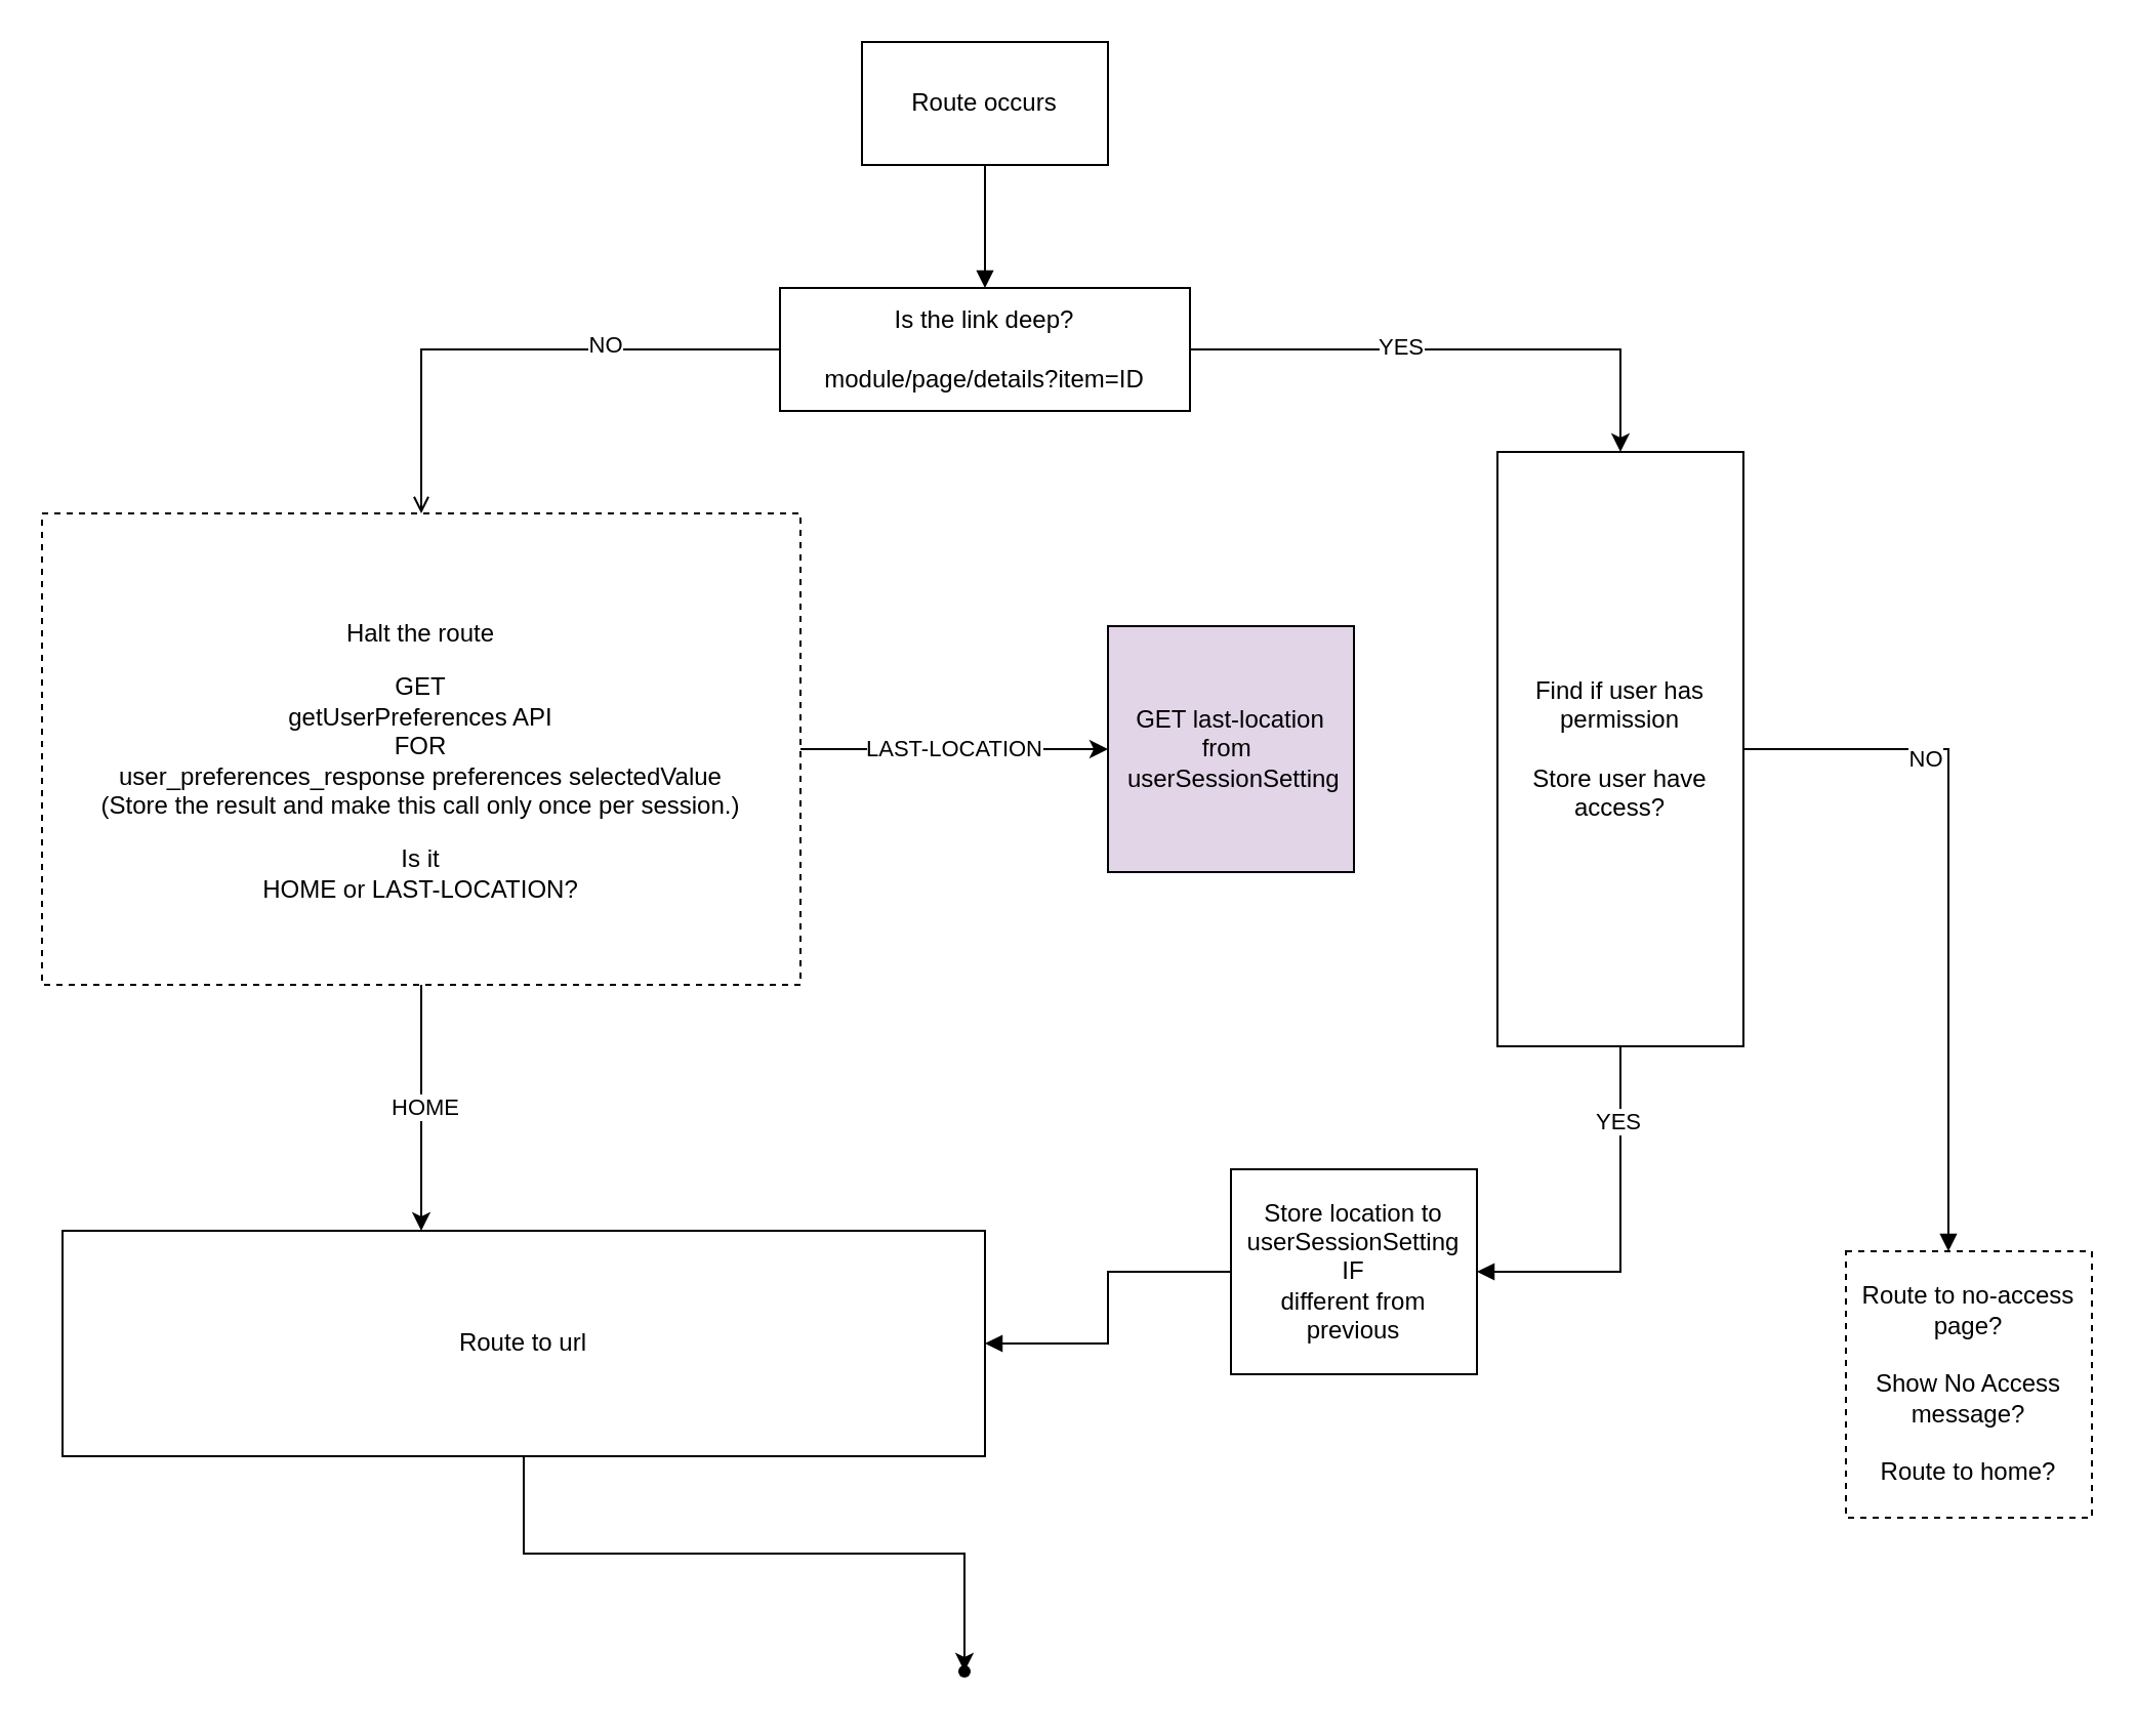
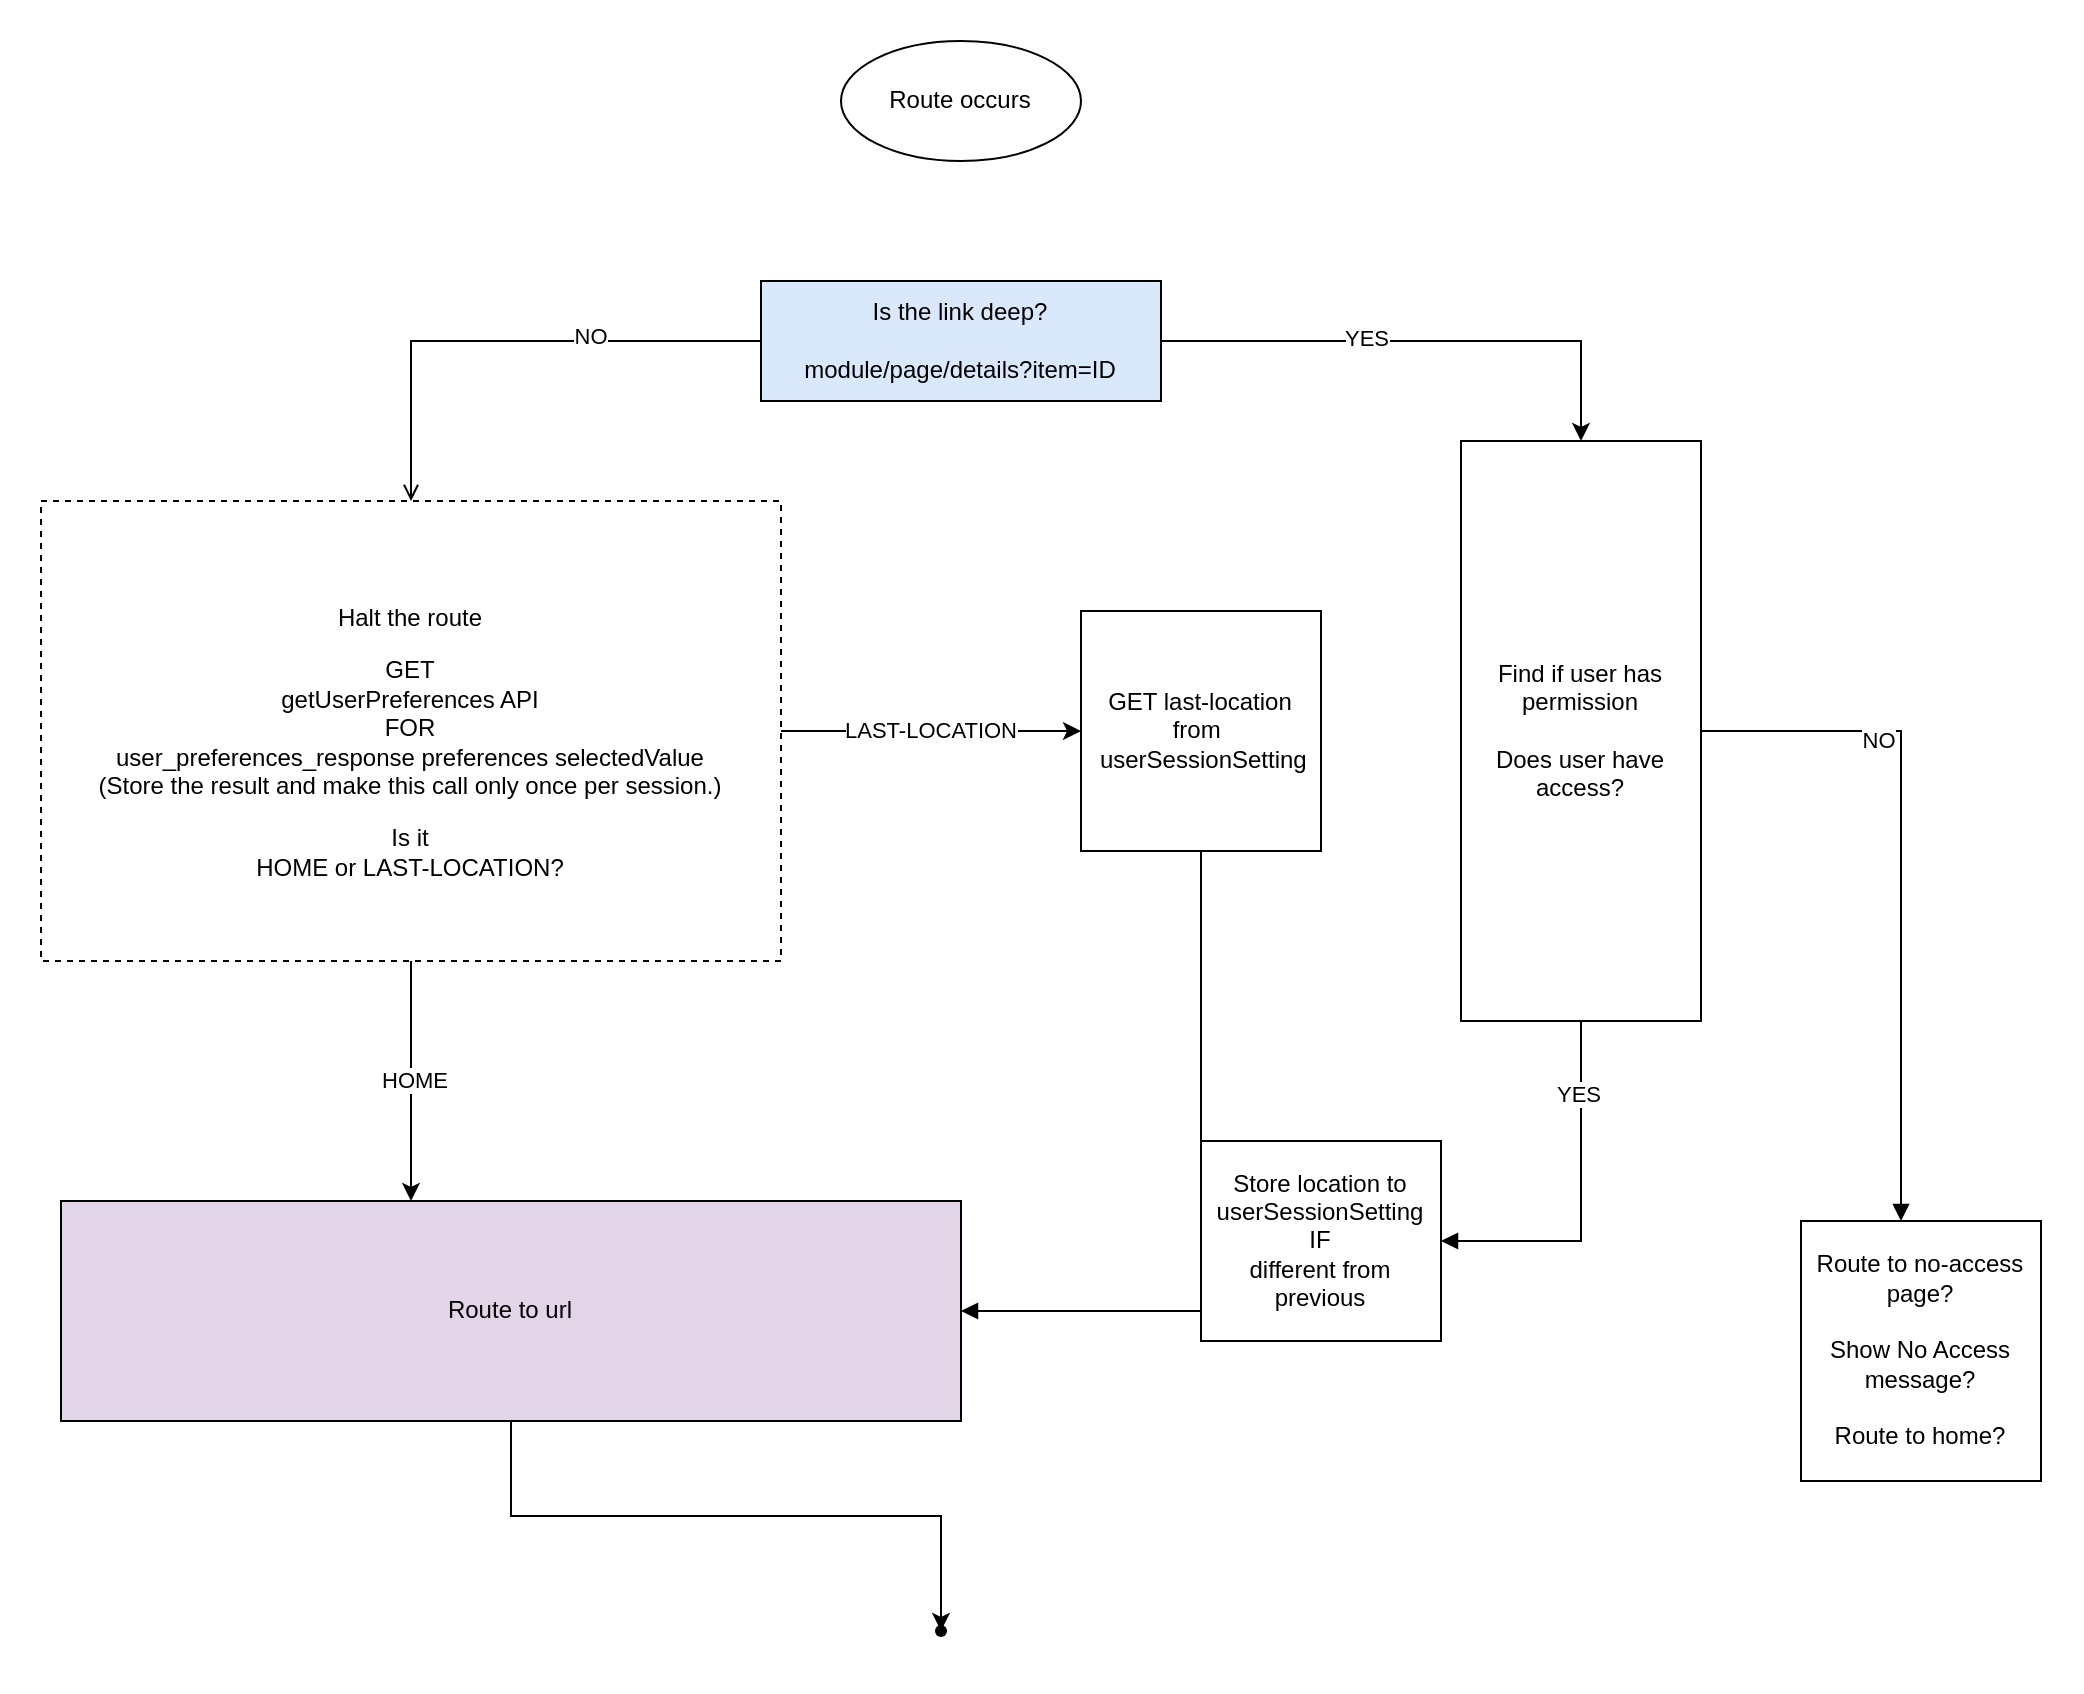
  <mxCell id="0" />
  <mxCell id="1" parent="0" />
  <mxCell id="2" value="" style="edgeStyle=orthogonalEdgeStyle;rounded=0;orthogonalLoop=1;jettySize=auto;html=1;endArrow=open;" parent="1" source="7" target="13" edge="1"><mxGeometry relative="1" as="geometry"><Array as="points"><mxPoint x="205" y="170" /></Array></mxGeometry></mxCell>
  <mxCell id="3" value="NO" style="edgeLabel;html=1;align=center;verticalAlign=middle;resizable=0;points=[];" parent="2" vertex="1" connectable="0"><mxGeometry x="-0.325" y="-3" relative="1" as="geometry"><mxPoint as="offset" /></mxGeometry></mxCell>
  <mxCell id="4" value="" style="edgeStyle=orthogonalEdgeStyle;rounded=0;orthogonalLoop=1;jettySize=auto;html=1;" parent="1" source="7" target="16" edge="1"><mxGeometry relative="1" as="geometry" /></mxCell>
  <mxCell id="5" value="YES" style="edgeLabel;html=1;align=center;verticalAlign=middle;resizable=0;points=[];" parent="4" vertex="1" connectable="0"><mxGeometry x="-0.212" y="2" relative="1" as="geometry"><mxPoint as="offset" /></mxGeometry></mxCell>
- <mxCell id="6" value="" style="rounded=0;orthogonalLoop=1;jettySize=auto;html=1;endArrow=none;startFill=1;startArrow=block;" parent="1" source="7" target="19" edge="1"><mxGeometry relative="1" as="geometry" /></mxCell>
- <mxCell id="7" value="Is the link deep?&lt;br&gt;&lt;br&gt;module/page/details?item=ID" style="rounded=0;whiteSpace=wrap;html=1;" parent="1" vertex="1"><mxGeometry x="380" y="140" width="200" height="60" as="geometry" /></mxCell>
+ <mxCell id="7" value="Is the link deep?&lt;br&gt;&lt;br&gt;module/page/details?item=ID" style="rounded=0;whiteSpace=wrap;html=1;fillColor=#dae8fc;" parent="1" vertex="1"><mxGeometry x="380" y="140" width="200" height="60" as="geometry" /></mxCell>
  <mxCell id="8" value="" style="edgeStyle=orthogonalEdgeStyle;rounded=0;orthogonalLoop=1;jettySize=auto;html=1;" parent="1" source="9" target="21" edge="1"><mxGeometry relative="1" as="geometry" /></mxCell>
- <mxCell id="9" value="Route to url" style="rounded=0;whiteSpace=wrap;html=1;" parent="1" vertex="1"><mxGeometry x="30" y="600" width="450" height="110" as="geometry" /></mxCell>
+ <mxCell id="9" value="Route to url" style="rounded=0;whiteSpace=wrap;html=1;fillColor=#e1d5e7;" parent="1" vertex="1"><mxGeometry x="30" y="600" width="450" height="110" as="geometry" /></mxCell>
  <mxCell id="10" value="" style="edgeStyle=orthogonalEdgeStyle;rounded=0;orthogonalLoop=1;jettySize=auto;html=1;" parent="1" source="13" target="9" edge="1"><mxGeometry relative="1" as="geometry"><mxPoint x="-250" y="580" as="sourcePoint" /><mxPoint x="55" y="1040" as="targetPoint" /><Array as="points"><mxPoint x="170" y="620" /></Array></mxGeometry></mxCell>
  <mxCell id="11" value="HOME" style="edgeLabel;html=1;align=center;verticalAlign=middle;resizable=0;points=[];" parent="10" vertex="1" connectable="0"><mxGeometry x="-0.025" y="1" relative="1" as="geometry"><mxPoint as="offset" /></mxGeometry></mxCell>
  <mxCell id="12" value="LAST-LOCATION" style="edgeStyle=orthogonalEdgeStyle;rounded=0;orthogonalLoop=1;jettySize=auto;html=1;" parent="1" source="13" target="24" edge="1"><mxGeometry relative="1" as="geometry"><mxPoint x="500" y="310" as="targetPoint" /><mxPoint as="offset" /></mxGeometry></mxCell>
  <mxCell id="13" value="&lt;span data-teams=&quot;true&quot;&gt;&lt;span class=&quot;fui-ChatMyMessage__body rcngbzt ___hg5lvm0 f10pi13n ftqa4ok f2hkw1w f8hki3x f1d2448m f1bjia2o ffh67wi f1j6vpng f1pniga2 f987i1v f1ffjurs f15bsgw9 f14e48fq f18yb2kv fd6o370 ffwy5si f3znvyf f57olzd f4stah7 f480a47 fs1por5 fk6fouc figsok6 fkhj508 f19n0e5 f9ijwd5 f1q0nqlt f1o0qvyv f9ggezi f1xp5gbu f150uoa4 ffyari3 fo7qwa0 fypbzun fxowb0n f11ghf3q f13aoclr flypziy f115fz1p fquw1qa fftr39l f13lathq f15hsm81 f2ss68y ffb60jq f8nuap2 f13nk4fk f7jacry fq08z5q fd9af6s fr74w9q fcl9uv6 f13sm7pj f1u6qqly f16wpxbl faim3u9 f6cs3qo fa2w2z3 fd39nx6 f10gn8j9 frcqmxy f1w9ws4k f1ddxkqj fd10euv fvuz61 f1nbc6gw fqohoe1&quot; id=&quot;message-body-1750959435174&quot;&gt;&lt;span class=&quot;fui-Primitive ___16zla5h f1oy3dpc fqtknz5 fyvcxda&quot; aria-label=&quot;get_user_preferences_response.section[0].subsection.preferences[0].selectedValue&quot; id=&quot;content-1750959435174&quot; dir=&quot;auto&quot;&gt;&lt;p&gt;Halt the route&lt;/p&gt;&lt;p&gt;GET&lt;br&gt;getUserPreferences API&lt;br&gt;FOR&lt;br&gt;user_preferences_response preferences selectedValue&lt;br&gt;(Store the result and make this call only once per session.)&lt;/p&gt;&lt;/span&gt;&lt;/span&gt;&lt;i style=&quot;height: 1px; width: 1px; opacity: 0.001;&quot;&gt;&lt;/i&gt;&lt;/span&gt;&lt;div&gt;&lt;div&gt;Is it&lt;/div&gt;&lt;div&gt;HOME or LAST-LOCATION?&lt;br&gt;&lt;/div&gt;&lt;/div&gt;" style="rounded=0;whiteSpace=wrap;html=1;dashed=1;" parent="1" vertex="1"><mxGeometry x="20" y="250" width="370" height="230" as="geometry" /></mxCell>
  <mxCell id="14" value="" style="edgeStyle=orthogonalEdgeStyle;rounded=0;orthogonalLoop=1;jettySize=auto;html=1;endArrow=none;startFill=1;startArrow=block;" parent="1" source="20" target="16" edge="1"><mxGeometry relative="1" as="geometry"><mxPoint x="480" y="920" as="sourcePoint" /><mxPoint x="410" y="1210" as="targetPoint" /><Array as="points"><mxPoint x="950" y="520" /><mxPoint x="950" y="430" /></Array></mxGeometry></mxCell>
  <mxCell id="15" value="NO" style="edgeLabel;html=1;align=center;verticalAlign=middle;resizable=0;points=[];" parent="14" vertex="1" connectable="0"><mxGeometry x="0.492" y="4" relative="1" as="geometry"><mxPoint as="offset" /></mxGeometry></mxCell>
- <mxCell id="16" value="&lt;div&gt;Find if user has permission&lt;/div&gt;&lt;div&gt;&lt;br&gt;&lt;/div&gt;&lt;div&gt;Store user have access?&lt;/div&gt;" style="whiteSpace=wrap;html=1;rounded=0;" parent="1" vertex="1"><mxGeometry x="730" y="220" width="120" height="290" as="geometry" /></mxCell>
+ <mxCell id="16" value="&lt;div&gt;Find if user has permission&lt;/div&gt;&lt;div&gt;&lt;br&gt;&lt;/div&gt;&lt;div&gt;Does user have access?&lt;/div&gt;" style="whiteSpace=wrap;html=1;rounded=0;" parent="1" vertex="1"><mxGeometry x="730" y="220" width="120" height="290" as="geometry" /></mxCell>
  <mxCell id="17" value="" style="endArrow=none;html=1;rounded=0;edgeStyle=orthogonalEdgeStyle;endFill=0;startFill=1;startArrow=block;" parent="1" source="22" target="16" edge="1"><mxGeometry width="50" height="50" relative="1" as="geometry"><mxPoint x="810" y="790" as="sourcePoint" /><mxPoint x="770" y="450" as="targetPoint" /><Array as="points" /></mxGeometry></mxCell>
  <mxCell id="18" value="YES" style="edgeLabel;html=1;align=center;verticalAlign=middle;resizable=0;points=[];" parent="17" vertex="1" connectable="0"><mxGeometry x="0.596" y="2" relative="1" as="geometry"><mxPoint as="offset" /></mxGeometry></mxCell>
- <mxCell id="19" value="Route occurs" style="whiteSpace=wrap;html=1;rounded=0;" parent="1" vertex="1"><mxGeometry x="420" y="20" width="120" height="60" as="geometry" /></mxCell>
- <mxCell id="20" value="Route to no-access page?&lt;div&gt;&lt;br&gt;Show No Access message?&lt;div&gt;&lt;br&gt;&lt;/div&gt;&lt;div&gt;Route to home?&lt;/div&gt;&lt;/div&gt;" style="whiteSpace=wrap;html=1;rounded=0;dashed=1;" parent="1" vertex="1"><mxGeometry x="900" y="610" width="120" height="130" as="geometry" /></mxCell>
+ <mxCell id="19" value="Route occurs" style="ellipse;whiteSpace=wrap;html=1;" parent="1" vertex="1"><mxGeometry x="420" y="20" width="120" height="60" as="geometry" /></mxCell>
+ <mxCell id="20" value="Route to no-access page?&lt;div&gt;&lt;br&gt;Show No Access message?&lt;div&gt;&lt;br&gt;&lt;/div&gt;&lt;div&gt;Route to home?&lt;/div&gt;&lt;/div&gt;" style="whiteSpace=wrap;html=1;rounded=0;" parent="1" vertex="1"><mxGeometry x="900" y="610" width="120" height="130" as="geometry" /></mxCell>
  <mxCell id="21" value="" style="shape=waypoint;sketch=0;size=6;pointerEvents=1;points=[];fillColor=default;resizable=0;rotatable=0;perimeter=centerPerimeter;snapToPoint=1;rounded=0;" parent="1" vertex="1"><mxGeometry x="460" y="805" width="20" height="20" as="geometry" /></mxCell>
  <mxCell id="22" value="Store location to userSessionSetting&lt;br&gt;IF&lt;br&gt;different from previous" style="whiteSpace=wrap;html=1;rounded=0;" parent="1" vertex="1"><mxGeometry x="600" y="570" width="120" height="100" as="geometry" /></mxCell>
- <mxCell id="23" value="" style="endArrow=none;html=1;rounded=0;startArrow=block;startFill=1;edgeStyle=orthogonalEdgeStyle;" parent="1" source="9" target="22" edge="1"><mxGeometry width="50" height="50" relative="1" as="geometry"><mxPoint x="450" y="500" as="sourcePoint" /><mxPoint x="500" y="450" as="targetPoint" /></mxGeometry></mxCell>
- <mxCell id="24" value="GET last-location from&amp;nbsp;&lt;br&gt;&amp;nbsp;userSessionSetting" style="whiteSpace=wrap;html=1;aspect=fixed;fillColor=#e1d5e7;" vertex="1" parent="1"><mxGeometry x="540" y="305" width="120" height="120" as="geometry" /></mxCell>
+ <mxCell id="23" value="" style="endArrow=none;html=1;rounded=0;startArrow=block;startFill=1;edgeStyle=orthogonalEdgeStyle;" parent="1" source="9" target="24" edge="1"><mxGeometry width="50" height="50" relative="1" as="geometry"><mxPoint x="450" y="500" as="sourcePoint" /><mxPoint x="500" y="450" as="targetPoint" /></mxGeometry></mxCell>
+ <mxCell id="24" value="GET last-location from&amp;nbsp;&lt;br&gt;&amp;nbsp;userSessionSetting" style="whiteSpace=wrap;html=1;aspect=fixed;" vertex="1" parent="1"><mxGeometry x="540" y="305" width="120" height="120" as="geometry" /></mxCell>
